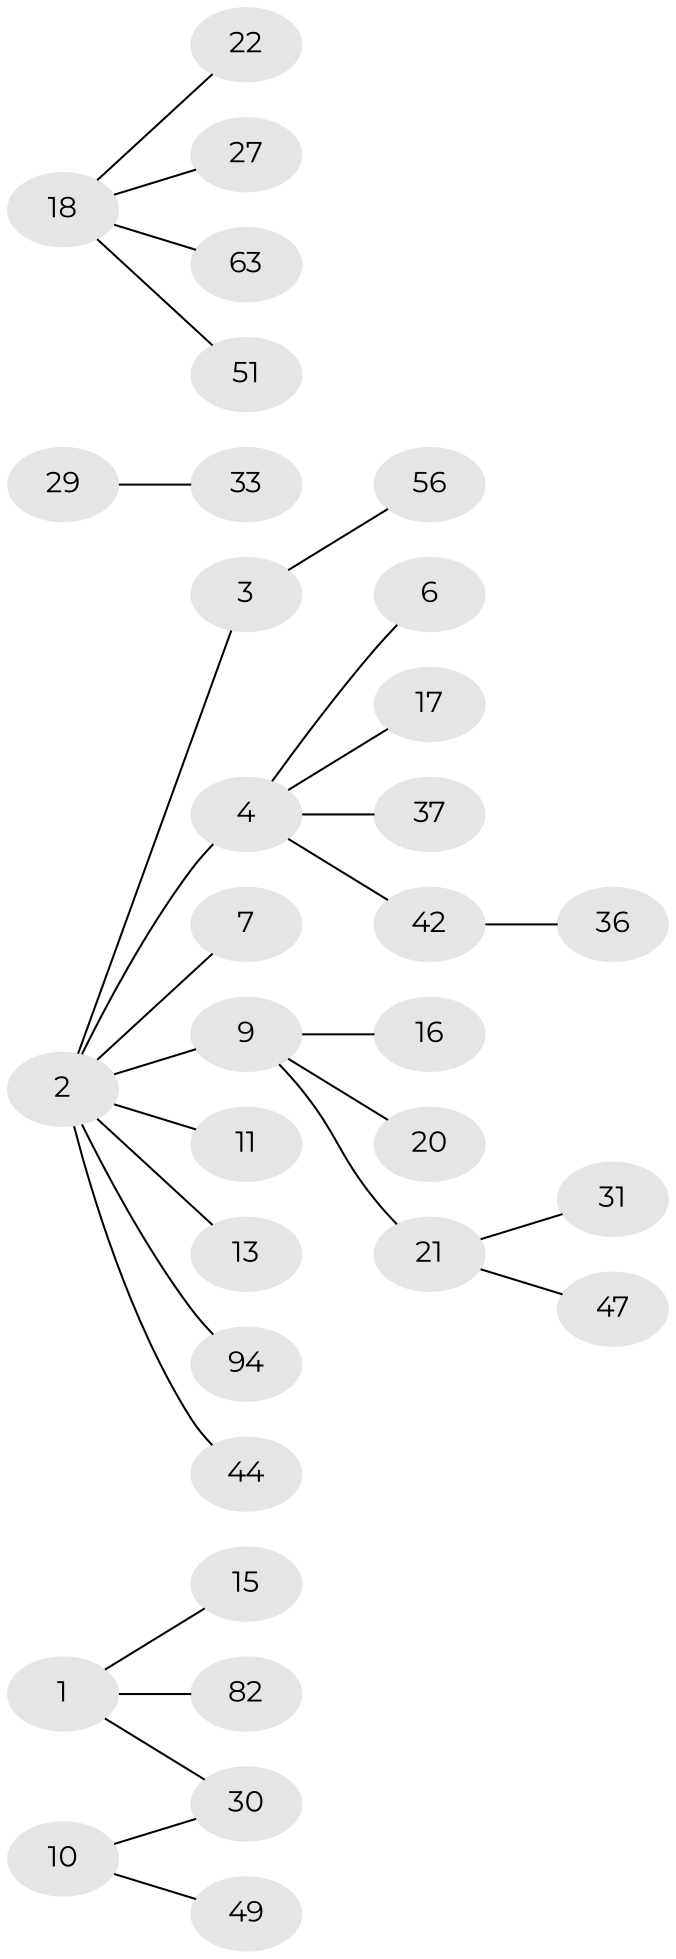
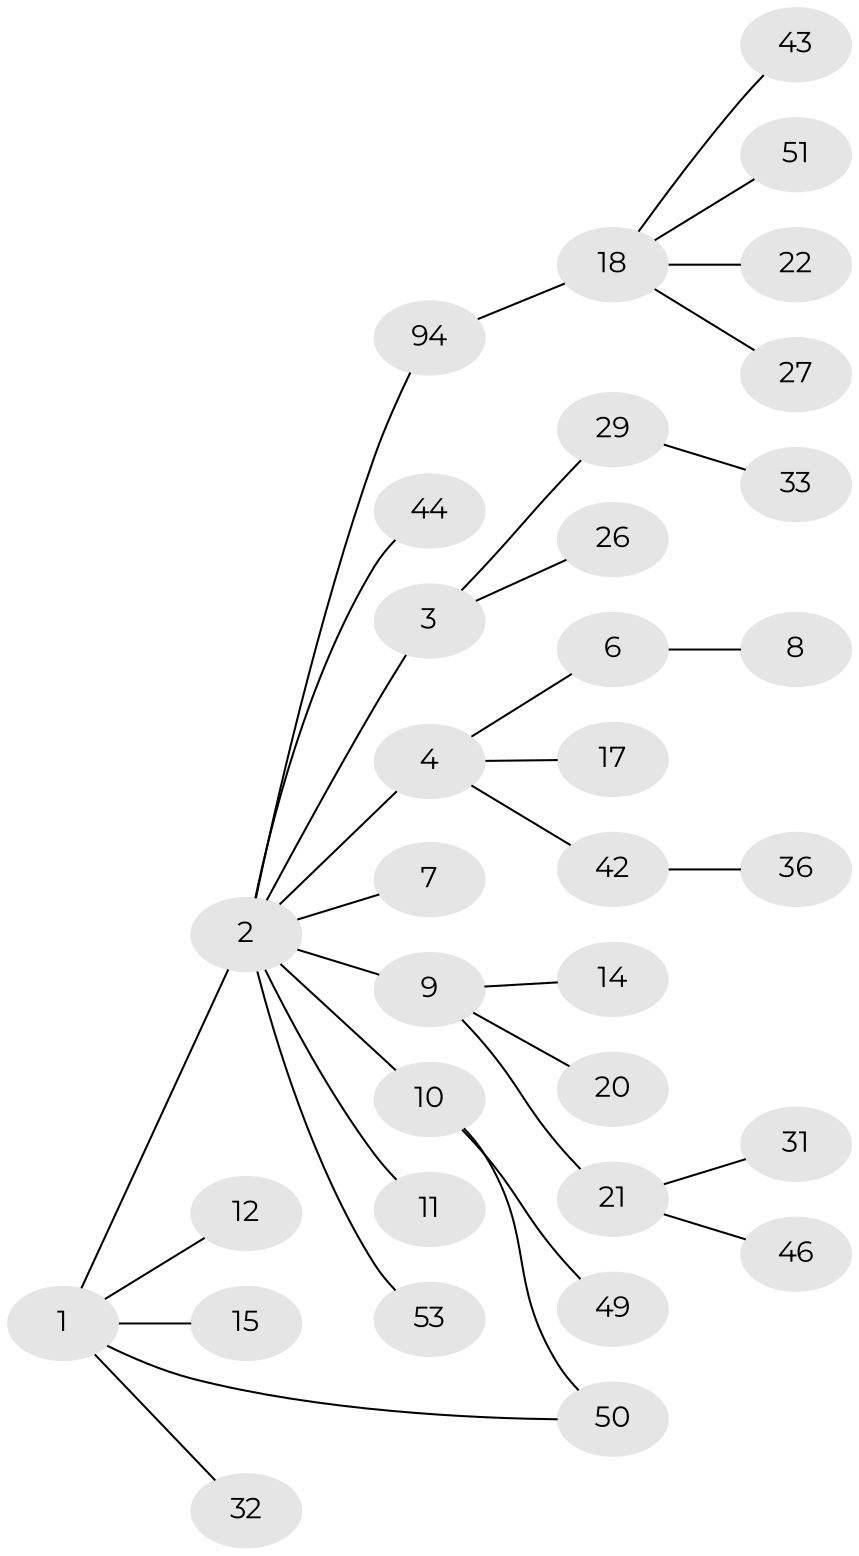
  graph {
    fontname=Montserrat
    rankdir=LR
    node [color=gray90 fontname=Montserrat style=filled]
    edge [fontname=Montserrat]
    1 [super="+35"]
    2 [super="+41"]
+   12 [super="+45"]
    15 [super="+40"]
-   30
-   32 [label=82]
+   30 [label=50]
+   32
    3 [super="+52"]
    4 [super="+5"]
    7 [super="+25"]
    9 [super="+19"]
    10 [super="+23"]
    11
-   13 [super="+48"]
+   13 [super="+48" label=53]
    n14 [label=94 super="+50"]
    44
-   26 [super="+39" label=56]
+   26 [super="+39"]
    29
    6
    17 [super="+38"]
-   37 [super="+53"]
    42
-   16
+   16 [label=14]
    20
    21 [super="+34"]
    49
    18 [super="+24"]
    33 [super="+47"]
+   8 [super="+28"]
    36
    31
-   46 [label=47]
+   46
    22
    27
-   43 [label=63]
+   43
    51
+   1 -- 2
+   1 -- 12
    1 -- 15
    1 -- 30
    1 -- 32
    2 -- 3
    2 -- 4
    2 -- 7
    2 -- 9
+   2 -- 10
    2 -- 11
    2 -- 13
    2 -- n14
    2 -- 44
    3 -- 26
+   3 -- 29
    4 -- 6
    4 -- 17
-   4 -- 37
    4 -- 42
    9 -- 16
    9 -- 20
    9 -- 21
    10 -- 30
    10 -- 49
+   n14 -- 18
    29 -- 33
+   6 -- 8
    42 -- 36
    21 -- 31
    21 -- 46
    18 -- 22
    18 -- 27
    18 -- 43
    18 -- 51
  }
